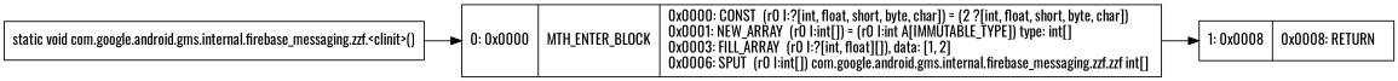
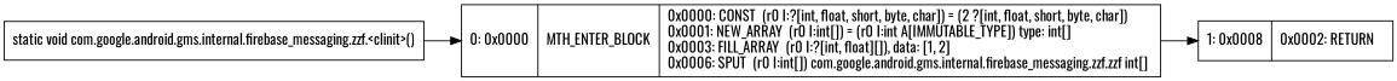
  digraph {
    rankdir=LR
    fontname=Oswald
    node [shape=record fontname=Oswald]
    edge [fontname=Oswald]
    n1 [label="{0\:\ 0x0000|MTH_ENTER_BLOCK\l|0x0000: CONST  (r0 I:?[int, float, short, byte, char]) = (2 ?[int, float, short, byte, char]) \l0x0001: NEW_ARRAY  (r0 I:int[]) = (r0 I:int A[IMMUTABLE_TYPE]) type: int[] \l0x0003: FILL_ARRAY  (r0 I:?[int, float][]), data: [1, 2] \l0x0006: SPUT  (r0 I:int[]) com.google.android.gms.internal.firebase_messaging.zzf.zzf int[] \l}"]
-   n2 [label="{1\:\ 0x0008|0x0008: RETURN   \l}"]
+   n2 [label="{1\:\ 0x0008|0x0002: RETURN   \l}"]
    n3 [label="{static void com.google.android.gms.internal.firebase_messaging.zzf.\<clinit\>() }"]
    n1 -> n2
    n3 -> n1
  }
